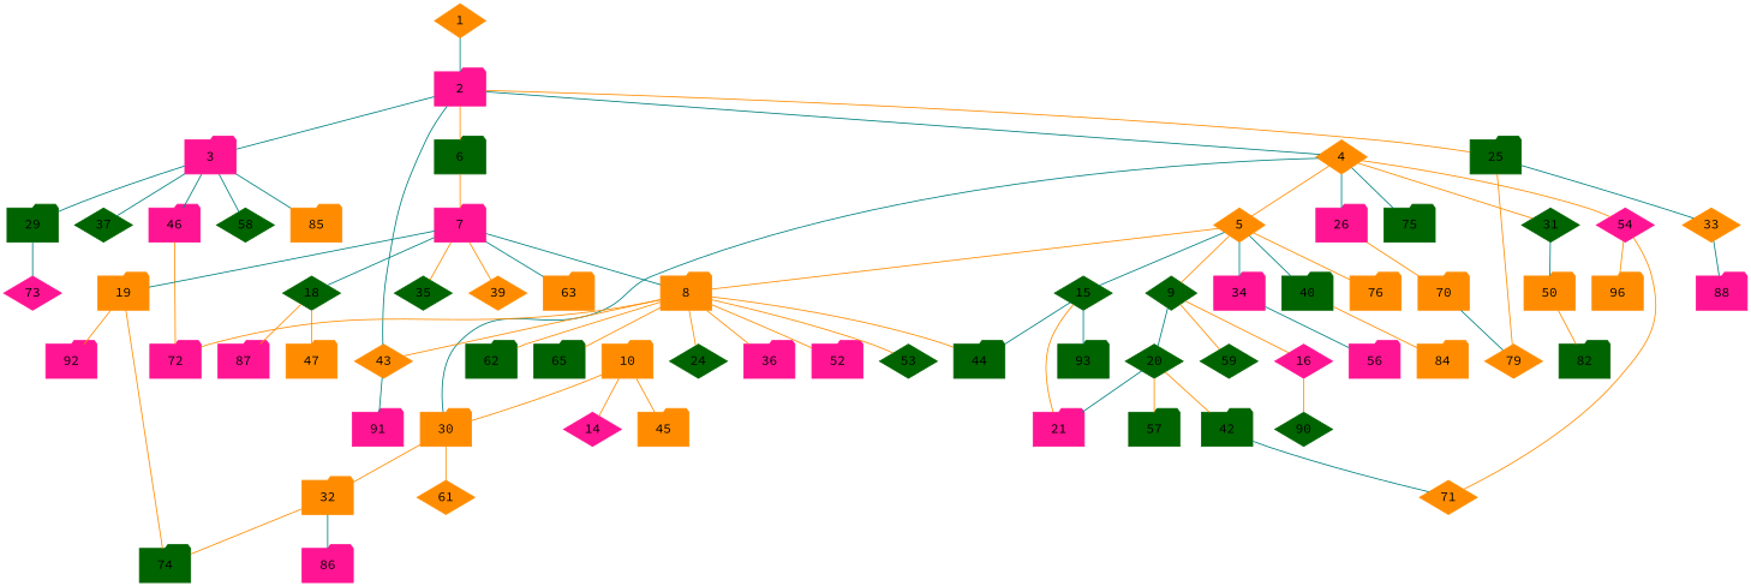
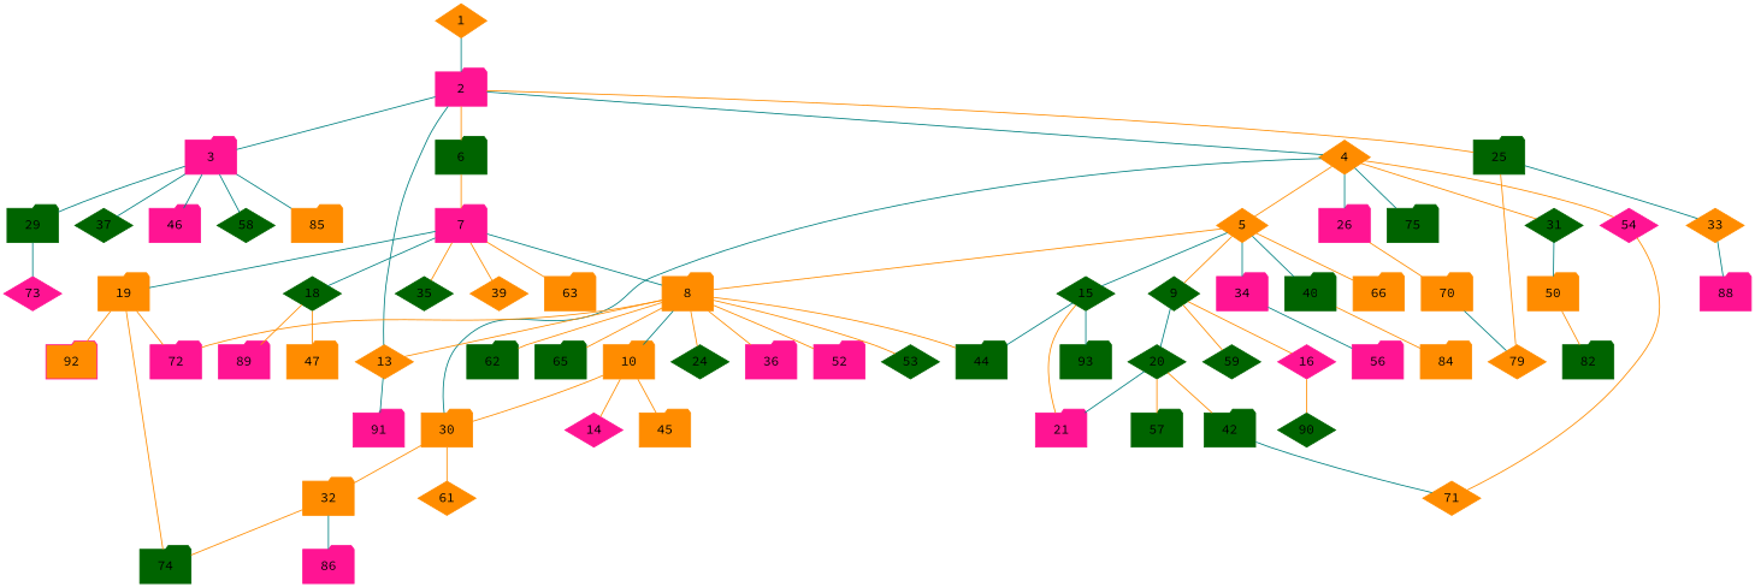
  graph {
    fontname="Source Code Pro"
    node [color=darkgreen fontname="Source Code Pro" shape=folder style=filled]
    edge [color=darkorange fontname="Source Code Pro"]
    2 [color=deeppink super="+12"]
    3 [color=deeppink super="+26"]
    4 [color=darkorange shape=diamond super="+28"]
    6
-   13 [color=darkorange shape=diamond super="+89" label=43]
+   13 [color=darkorange shape=diamond super="+89"]
    25 [super="+76"]
    1 [color=darkorange shape=diamond]
    29
    37 [shape=diamond super="+49"]
    46 [color=deeppink]
    58 [shape=diamond]
    85 [color=darkorange]
    5 [color=darkorange shape=diamond super="+23"]
    n14 [color=deeppink label=26 super="+51"]
    30 [color=darkorange super="+67"]
    31 [shape=diamond super="+43"]
    54 [color=deeppink shape=diamond super="+69"]
    75
    7 [color=deeppink super="+11"]
    91 [color=deeppink]
    33 [color=darkorange shape=diamond super="+78"]
    79 [color=darkorange shape=diamond]
    73 [color=deeppink shape=diamond super="+98"]
    8 [color=darkorange super="+17"]
    9 [shape=diamond super="+38"]
    15 [shape=diamond super="+55"]
    34 [color=deeppink super="+99"]
    40
-   66 [color=darkorange label=76]
+   66 [color=darkorange]
    70 [color=darkorange]
    32 [color=darkorange super="+64"]
    61 [color=darkorange shape=diamond]
    50 [color=darkorange]
    71 [color=darkorange shape=diamond]
-   96 [color=darkorange]
    10 [color=darkorange super="+22"]
    24 [shape=diamond]
    36 [color=deeppink]
    44 [super="+100"]
    52 [color=deeppink]
    53 [shape=diamond]
    62 [super="+94"]
    65
    72 [color=deeppink]
    16 [color=deeppink shape=diamond super="+81"]
    20 [shape=diamond super="+68"]
    59 [shape=diamond super="+101"]
    21 [color=deeppink]
    93
    56 [color=deeppink]
    84 [color=darkorange]
    18 [shape=diamond super="+41"]
    19 [color=darkorange super="+77"]
    35 [shape=diamond]
    39 [color=darkorange shape=diamond]
    63 [color=darkorange]
    47 [color=darkorange super="+60"]
-   87 [color=deeppink]
+   87 [color=deeppink label=89]
    74
-   92 [color=deeppink]
+   92 [color=deeppink fillcolor=darkorange]
    14 [color=deeppink shape=diamond super="+48"]
    45 [color=darkorange]
    90 [shape=diamond]
    42 [super="+97"]
    57 [super="+80"]
    88 [color=deeppink]
    86 [color=deeppink super="+95"]
    82
    2 -- 3 [color=teal]
    2 -- 4 [color=teal]
    2 -- 6
    2 -- 13 [color=teal]
    2 -- 25
    3 -- 29 [color=teal]
    3 -- 37 [color=teal]
    3 -- 46 [color=teal]
    3 -- 58 [color=teal]
    3 -- 85 [color=teal]
    4 -- 5
    4 -- n14 [color=teal]
    4 -- 30 [color=teal]
    4 -- 31
    4 -- 54
    4 -- 75 [color=teal]
    6 -- 7
    13 -- 91 [color=teal]
    25 -- 33 [color=teal]
    25 -- 79
    1 -- 2 [color=teal]
    29 -- 73 [color=teal]
    5 -- 8
    5 -- 9
    5 -- 15 [color=teal]
    5 -- 34 [color=teal]
    5 -- 40 [color=teal]
    5 -- 66
    n14 -- 70
    30 -- 32
    30 -- 61
    31 -- 50 [color=teal]
    54 -- 71
-   54 -- 96
    7 -- 8 [color=teal]
    7 -- 18 [color=teal]
    7 -- 19 [color=teal]
    7 -- 35
    7 -- 39
-   7 -- 63 [color=teal]
+   7 -- 63
    33 -- 88 [color=teal]
    8 -- 13
+   8 -- 10 [color=teal]
    8 -- 24
    8 -- 36
    8 -- 44
    8 -- 52
    8 -- 53
    8 -- 62
    8 -- 65
    8 -- 72
    9 -- 16
    9 -- 20 [color=teal]
    9 -- 59
    15 -- 44 [color=teal]
    15 -- 21
    15 -- 93 [color=teal weight=2]
    34 -- 56 [color=teal]
    40 -- 84
    70 -- 79 [color=teal]
    32 -- 74
    32 -- 86 [color=teal]
    50 -- 82
    10 -- 30
    10 -- 14
    10 -- 45
    16 -- 90
    20 -- 21 [color=teal]
    20 -- 42
    20 -- 57
    18 -- 47
    18 -- 87
-   46 -- 72
+   19 -- 72
    19 -- 74
    19 -- 92
    42 -- 71 [color=teal]
  }
